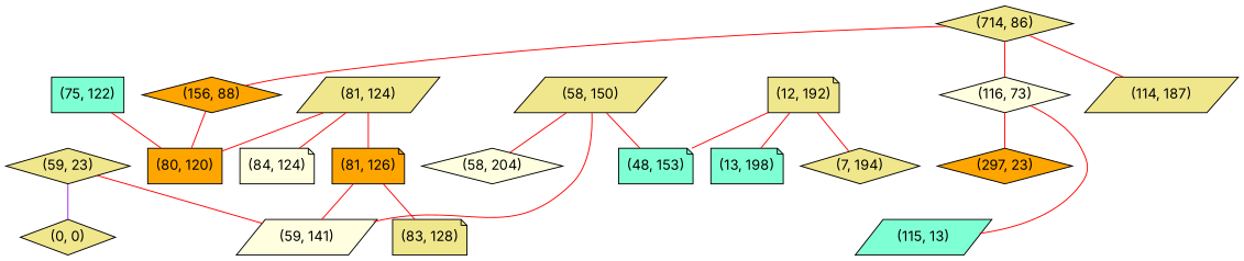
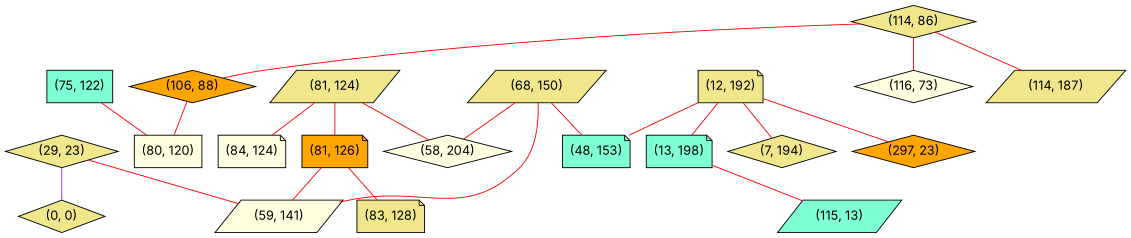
  graph {
    fontname=Inter
    node [fillcolor=khaki fontname=Inter shape=diamond style=filled]
    edge [color=red fontname=Inter weight=1]
-   "(59, 23)"
+   "(59, 23)" [label="(29, 23)"]
    "(0, 0)"
    "(59, 141)" [fillcolor=lightyellow shape=parallelogram]
    "(114, 187)" [shape=parallelogram]
-   "(114, 86)" [label="(714, 86)"]
+   "(114, 86)"
    "(116, 73)" [fillcolor=lightyellow]
-   "(106, 88)" [fillcolor=orange label="(156, 88)"]
+   "(106, 88)" [fillcolor=orange]
    n8 [fillcolor=orange label="(297, 23)"]
    "(115, 13)" [fillcolor=aquamarine shape=parallelogram]
-   "(80, 120)" [fillcolor=orange shape=box]
+   "(80, 120)" [fillcolor=lightyellow shape=box]
    "(81, 124)" [shape=parallelogram]
    "(81, 126)" [fillcolor=orange shape=note]
    "(84, 124)" [fillcolor=lightyellow shape=note]
    "(83, 128)" [shape=note]
    "(12, 192)" [shape=note]
    "(13, 198)" [fillcolor=aquamarine shape=note]
    "(48, 153)" [fillcolor=aquamarine shape=note]
    "(7, 194)"
-   "(58, 150)" [shape=parallelogram]
+   "(58, 150)" [shape=parallelogram label="(68, 150)"]
    "(58, 204)" [fillcolor=lightyellow]
    "(75, 122)" [fillcolor=aquamarine shape=box]
    "(59, 23)" -- "(0, 0)" [color=purple weight=4]
    "(59, 23)" -- "(59, 141)"
    "(114, 86)" -- "(114, 187)"
    "(114, 86)" -- "(116, 73)"
    "(114, 86)" -- "(106, 88)"
-   "(116, 73)" -- n8
-   "(116, 73)" -- "(115, 13)"
+   "(12, 192)" -- n8
+   "(13, 198)" -- "(115, 13)"
    "(106, 88)" -- "(80, 120)"
-   "(81, 124)" -- "(80, 120)"
+   "(81, 124)" -- "(58, 204)"
    "(81, 124)" -- "(81, 126)"
    "(81, 124)" -- "(84, 124)"
    "(81, 126)" -- "(59, 141)"
    "(81, 126)" -- "(83, 128)"
    "(12, 192)" -- "(13, 198)"
    "(12, 192)" -- "(48, 153)"
    "(12, 192)" -- "(7, 194)"
    "(58, 150)" -- "(59, 141)"
    "(58, 150)" -- "(48, 153)"
    "(58, 150)" -- "(58, 204)"
    "(75, 122)" -- "(80, 120)"
  }
